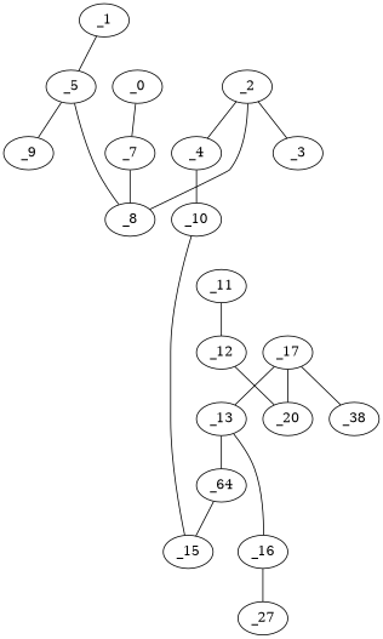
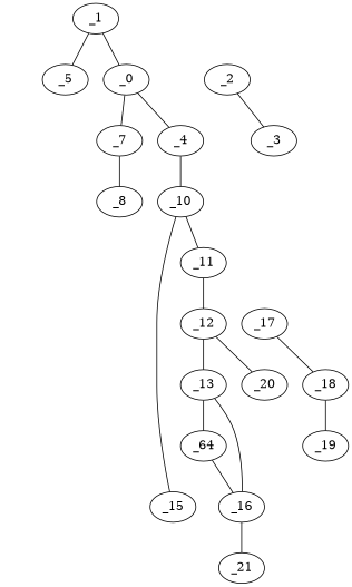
  graph {
    node [charge=0 chem=1 symbol="C  " x=5.4641 y=0.3512]
    edge [valence=1]
    _1 [chem=2 symbol="O  " x=8.7788 y=-2.9852]
    _5 [x=8.1097 y=-2.242]
    n3 [label=_0 x=8.2788 y=-3.8512]
    _8 [x=7.1961 y=-2.6488]
-   _9 [x=8.3176 y=-1.2639]
    _7 [x=7.3007 y=-3.6433]
    _2 [x=6.3301 y=-2.1488]
    _3 [chem=5 symbol="S  " y=-2.6488]
    _4 [chem=4 symbol="N  " x=6.3301 y=-1.1488]
    _10 [y=-0.6488]
    _11
    _15 [x=4.5981 y=-1.1488]
    _12 [x=4.5981 y=0.8512]
    _13 [x=3.7321]
    _20 [chem=2 symbol="O  " x=4.5981 y=1.8512]
    n16 [label=_64 x=3.732 y=-0.6488]
    _16 [chem=2 symbol="O  " x=2.866 y=0.8512]
-   _21 [x=2 label=_27]
+   _21 [x=2]
    _17 [y=2.3512]
-   _18 [y=3.3512 label=_38]
+   _18 [y=3.3512]
+   _19 [x=6.3301 y=3.8512]
    _1 -- _5
-   _5 -- _8 [valence=2]
-   _5 -- _9
+   _1 -- n3
    n3 -- _7 [valence=2]
    _7 -- _8
-   _2 -- _8
    _2 -- _3 [valence=2]
-   _2 -- _4
+   n3 -- _4
    _4 -- _10
+   _10 -- _11
    _10 -- _15 [valence=2]
    _11 -- _12 [valence=2]
-   _17 -- _13
+   _12 -- _13
    _12 -- _20
    _13 -- n16 [valence=2]
    _13 -- _16
-   n16 -- _15
+   n16 -- _16
    _16 -- _21
-   _17 -- _20
    _17 -- _18
+   _18 -- _19 [valence=2]
  }
